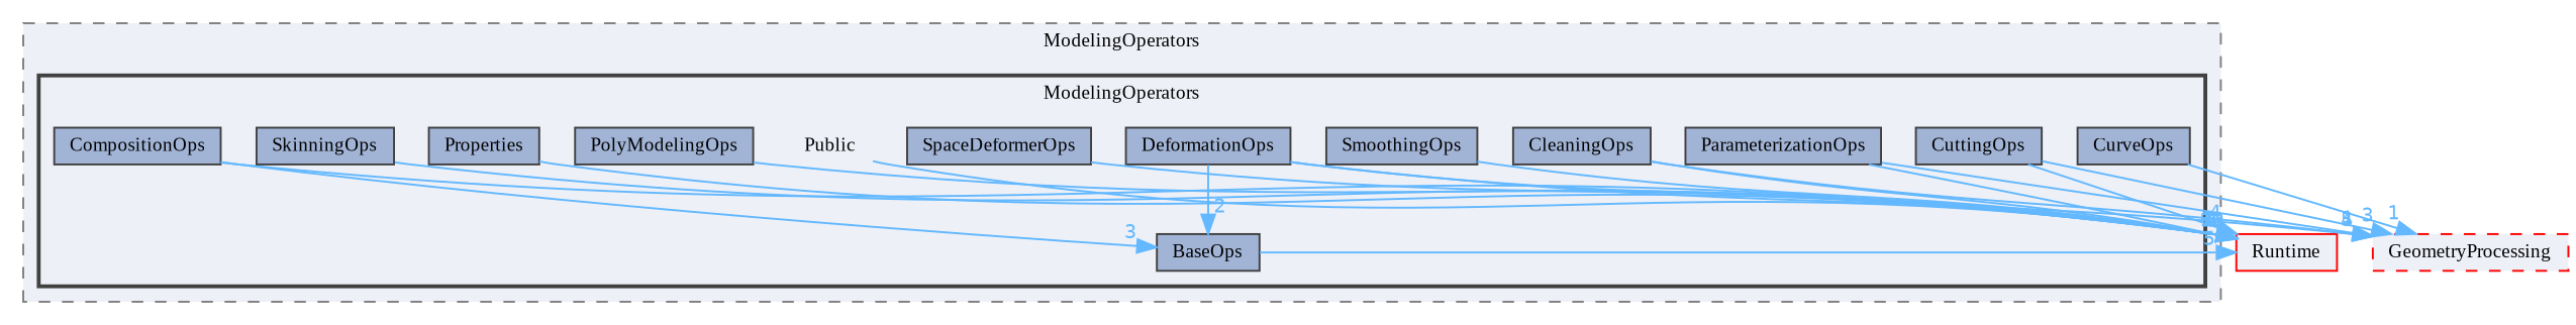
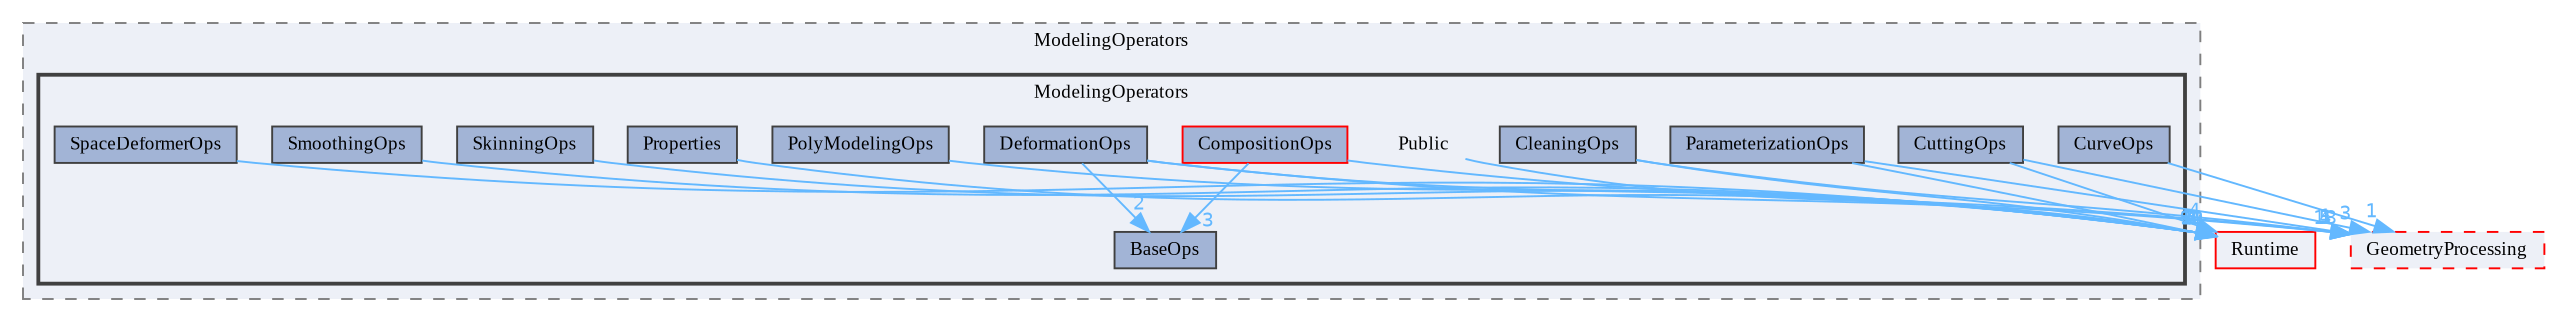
  digraph {
    compound=true
    fontname="Liberation Serif"
    node [fontname="Liberation Serif" fontsize=10 shape=box color=grey25 fillcolor="#a2b4d6" style=filled]
    edge [color=steelblue1 fontcolor=steelblue1 fontname="Liberation Serif" fontsize=10 headlabel=4 labeldistance=1.5 labelfontname=Helvetica labelfontsize=10]
    n1 [height=0.2 label=Public shape=plaintext width=0.4 color="" fillcolor="" style=""]
    n2 [height=0.2 label=BaseOps width=0.4]
    n3 [height=0.2 label=CleaningOps width=0.4]
-   n4 [height=0.2 label=CompositionOps width=0.4]
+   n4 [color=red height=0.2 label=CompositionOps width=0.4]
    n5 [height=0.2 label=CurveOps width=0.4]
    n6 [height=0.2 label=CuttingOps width=0.4]
    n7 [height=0.2 label=DeformationOps width=0.4]
    n8 [height=0.2 label=ParameterizationOps width=0.4]
    n9 [height=0.2 label=PolyModelingOps width=0.4]
    n10 [height=0.2 label=Properties width=0.4]
    n11 [height=0.2 label=SkinningOps width=0.4]
    n12 [height=0.2 label=SmoothingOps width=0.4]
    n13 [height=0.2 label=SpaceDeformerOps width=0.4]
    n14 [color=red fillcolor="#edf0f7" height=0.2 label=Runtime width=0.4]
    n15 [color=red fillcolor="#edf0f7" height=0.2 label=GeometryProcessing style="filled,dashed" width=0.4]
    subgraph cluster_1 {
      bgcolor="#edf0f7"
      fontsize=10
      label=ModelingOperators
      pencolor=grey50
      style="filled,dashed"
      subgraph cluster_2 {
        bgcolor="#edf0f7"
        fontsize=10
        label=ModelingOperators
        pencolor=grey25
        style="filled,bold"
        n1
        n2
        n3
        n4
        n5
        n6
        n7
        n8
        n9
        n10
        n11
        n12
        n13
      }
    }
    n1 -> n14 [headlabel=91]
-   n2 -> n14 [headlabel=5]
    n3 -> n14 [headlabel=10]
    n3 -> n15
    n4 -> n2 [headlabel=3]
-   n4 -> n14 [headlabel=18]
+   n4 -> n15 [headlabel=18]
    n5 -> n15 [headlabel=1]
    n6 -> n14
    n6 -> n15 [headlabel=3]
    n7 -> n2 [headlabel=2]
    n7 -> n14 [headlabel=7]
    n7 -> n15 [headlabel=5]
    n8 -> n14 [headlabel=12]
    n8 -> n15 [headlabel=1]
    n9 -> n14
    n10 -> n14
    n11 -> n14 [headlabel=2]
    n12 -> n14 [headlabel=7]
    n13 -> n14 [headlabel=5]
  }
